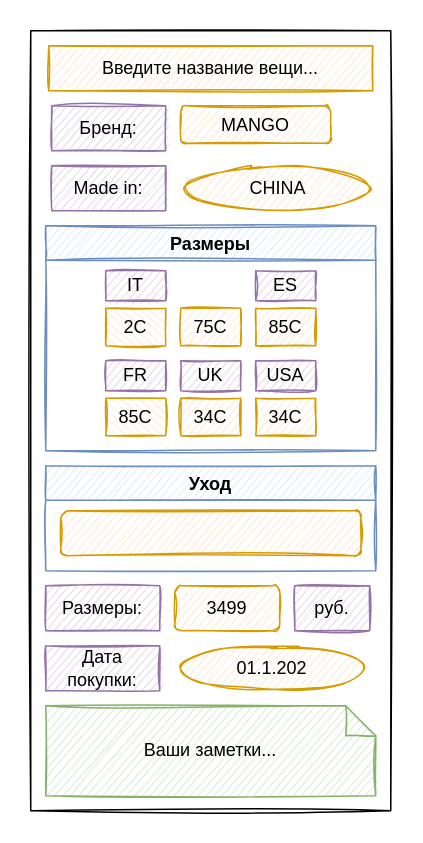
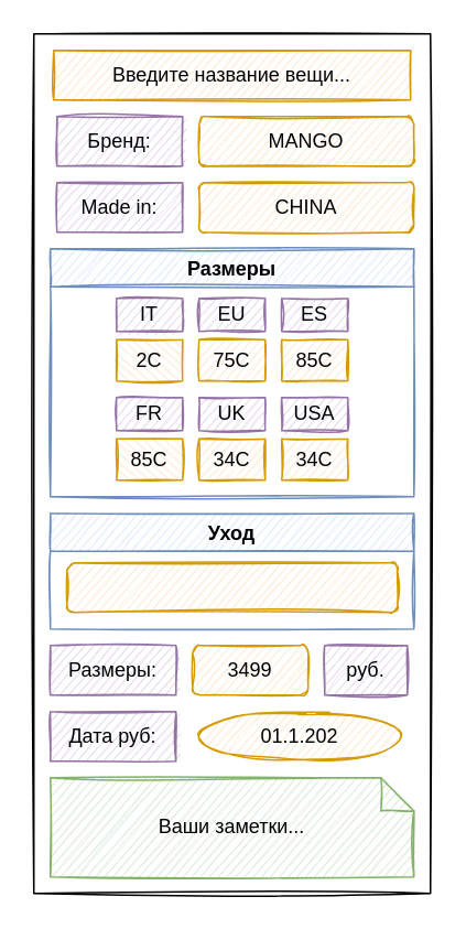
  <mxCell id="0" />
  <mxCell id="1" parent="0" />
  <mxCell id="2" value="Бренд:" style="rounded=0;whiteSpace=wrap;html=1;shadow=0;glass=0;sketch=1;fillColor=#e1d5e7;strokeColor=#9673a6;" vertex="1" parent="1"><mxGeometry x="34" y="70" width="76" height="30" as="geometry" /></mxCell>
- <mxCell id="3" value="MANGO" style="rounded=1;whiteSpace=wrap;html=1;shadow=0;glass=0;sketch=1;fillColor=#ffe6cc;strokeColor=#d79b00;" vertex="1" parent="1"><mxGeometry x="120" y="70" width="100" height="25" as="geometry" /></mxCell>
+ <mxCell id="3" value="MANGO" style="rounded=1;whiteSpace=wrap;html=1;shadow=0;glass=0;sketch=1;fillColor=#ffe6cc;strokeColor=#d79b00;" vertex="1" parent="1"><mxGeometry x="120" y="70" width="130" height="30" as="geometry" /></mxCell>
  <mxCell id="4" value="Made in:" style="rounded=0;whiteSpace=wrap;html=1;shadow=0;glass=0;sketch=1;fillColor=#e1d5e7;strokeColor=#9673a6;" vertex="1" parent="1"><mxGeometry x="34" y="110" width="76" height="30" as="geometry" /></mxCell>
- <mxCell id="5" value="CHINA" style="ellipse;whiteSpace=wrap;html=1;shadow=0;glass=0;sketch=1;fillColor=#ffe6cc;strokeColor=#d79b00;" vertex="1" parent="1"><mxGeometry x="120" y="110" width="130" height="30" as="geometry" /></mxCell>
+ <mxCell id="5" value="CHINA" style="rounded=1;whiteSpace=wrap;html=1;shadow=0;glass=0;sketch=1;fillColor=#ffe6cc;strokeColor=#d79b00;" vertex="1" parent="1"><mxGeometry x="120" y="110" width="130" height="30" as="geometry" /></mxCell>
  <mxCell id="6" value="Ваши заметки..." style="shape=note;size=20;whiteSpace=wrap;html=1;rounded=0;shadow=0;glass=0;sketch=1;fillColor=#d5e8d4;strokeColor=#82b366;" vertex="1" parent="1"><mxGeometry x="30" y="470" width="220" height="60" as="geometry" /></mxCell>
  <mxCell id="7" value="Размеры:" style="rounded=0;whiteSpace=wrap;html=1;shadow=0;glass=0;sketch=1;fillColor=#e1d5e7;strokeColor=#9673a6;" vertex="1" parent="1"><mxGeometry x="30" y="390" width="76" height="30" as="geometry" /></mxCell>
  <mxCell id="8" value="3499" style="rounded=1;whiteSpace=wrap;html=1;shadow=0;glass=0;sketch=1;fillColor=#ffe6cc;strokeColor=#d79b00;" vertex="1" parent="1"><mxGeometry x="116" y="390" width="70" height="30" as="geometry" /></mxCell>
  <mxCell id="9" value="руб." style="rounded=0;whiteSpace=wrap;html=1;shadow=0;glass=0;sketch=1;fillColor=#e1d5e7;strokeColor=#9673a6;" vertex="1" parent="1"><mxGeometry x="196" y="390" width="50" height="30" as="geometry" /></mxCell>
  <mxCell id="10" value="Введите название вещи..." style="rounded=0;whiteSpace=wrap;html=1;shadow=0;glass=0;sketch=1;fillColor=#ffe6cc;strokeColor=#d79b00;" vertex="1" parent="1"><mxGeometry x="32" y="30" width="216" height="30" as="geometry" /></mxCell>
- <mxCell id="11" value="Дата покупки:" style="rounded=0;whiteSpace=wrap;html=1;shadow=0;glass=0;sketch=1;fillColor=#e1d5e7;strokeColor=#9673a6;" vertex="1" parent="1"><mxGeometry x="30" y="430" width="76" height="30" as="geometry" /></mxCell>
+ <mxCell id="11" value="Дата руб:" style="rounded=0;whiteSpace=wrap;html=1;shadow=0;glass=0;sketch=1;fillColor=#e1d5e7;strokeColor=#9673a6;" vertex="1" parent="1"><mxGeometry x="30" y="430" width="76" height="30" as="geometry" /></mxCell>
  <mxCell id="12" value="01.1.202" style="ellipse;whiteSpace=wrap;html=1;shadow=0;glass=0;sketch=1;fillColor=#ffe6cc;strokeColor=#d79b00;" vertex="1" parent="1"><mxGeometry x="116" y="430" width="130" height="30" as="geometry" /></mxCell>
  <mxCell id="13" value="Размеры" style="swimlane;rounded=0;shadow=0;glass=0;sketch=1;fillColor=#dae8fc;strokeColor=#6c8ebf;" vertex="1" parent="1"><mxGeometry x="30" y="150" width="220" height="150" as="geometry" /></mxCell>
  <mxCell id="14" value="IT" style="rounded=0;whiteSpace=wrap;html=1;shadow=0;glass=0;sketch=1;fillColor=#e1d5e7;strokeColor=#9673a6;" vertex="1" parent="13"><mxGeometry x="40" y="30" width="40" height="20" as="geometry" /></mxCell>
+ <mxCell id="15" value="EU" style="rounded=0;whiteSpace=wrap;html=1;shadow=0;glass=0;sketch=1;fillColor=#e1d5e7;strokeColor=#9673a6;" vertex="1" parent="13"><mxGeometry x="90" y="30" width="40" height="20" as="geometry" /></mxCell>
  <mxCell id="16" value="ES" style="rounded=0;whiteSpace=wrap;html=1;shadow=0;glass=0;sketch=1;fillColor=#e1d5e7;strokeColor=#9673a6;" vertex="1" parent="13"><mxGeometry x="140" y="30" width="40" height="20" as="geometry" /></mxCell>
  <mxCell id="17" value="2C" style="rounded=0;whiteSpace=wrap;html=1;shadow=0;glass=0;sketch=1;fillColor=#ffe6cc;strokeColor=#d79b00;direction=south;" vertex="1" parent="13"><mxGeometry x="40" y="55" width="40" height="25" as="geometry" /></mxCell>
  <mxCell id="18" value="75C" style="rounded=0;whiteSpace=wrap;html=1;shadow=0;glass=0;sketch=1;fillColor=#ffe6cc;strokeColor=#d79b00;" vertex="1" parent="13"><mxGeometry x="90" y="55" width="40" height="25" as="geometry" /></mxCell>
  <mxCell id="19" value="85C" style="rounded=0;whiteSpace=wrap;html=1;shadow=0;glass=0;sketch=1;fillColor=#ffe6cc;strokeColor=#d79b00;" vertex="1" parent="13"><mxGeometry x="140" y="55" width="40" height="25" as="geometry" /></mxCell>
  <mxCell id="20" value="FR" style="rounded=0;whiteSpace=wrap;html=1;shadow=0;glass=0;sketch=1;fillColor=#e1d5e7;strokeColor=#9673a6;" vertex="1" parent="13"><mxGeometry x="40" y="90" width="40" height="20" as="geometry" /></mxCell>
  <mxCell id="21" value="UK" style="rounded=0;whiteSpace=wrap;html=1;shadow=0;glass=0;sketch=1;fillColor=#e1d5e7;strokeColor=#9673a6;" vertex="1" parent="13"><mxGeometry x="90" y="90" width="40" height="20" as="geometry" /></mxCell>
  <mxCell id="22" value="USA" style="rounded=0;whiteSpace=wrap;html=1;shadow=0;glass=0;sketch=1;fillColor=#e1d5e7;strokeColor=#9673a6;" vertex="1" parent="13"><mxGeometry x="140" y="90" width="40" height="20" as="geometry" /></mxCell>
  <mxCell id="23" value="85C" style="rounded=0;whiteSpace=wrap;html=1;shadow=0;glass=0;sketch=1;fillColor=#ffe6cc;strokeColor=#d79b00;direction=south;" vertex="1" parent="13"><mxGeometry x="40" y="115" width="40" height="25" as="geometry" /></mxCell>
  <mxCell id="24" value="34C" style="rounded=0;whiteSpace=wrap;html=1;shadow=0;glass=0;sketch=1;fillColor=#ffe6cc;strokeColor=#d79b00;" vertex="1" parent="13"><mxGeometry x="90" y="115" width="40" height="25" as="geometry" /></mxCell>
  <mxCell id="25" value="34C" style="rounded=0;whiteSpace=wrap;html=1;shadow=0;glass=0;sketch=1;fillColor=#ffe6cc;strokeColor=#d79b00;" vertex="1" parent="13"><mxGeometry x="140" y="115" width="40" height="25" as="geometry" /></mxCell>
  <mxCell id="26" value="Уход" style="swimlane;rounded=0;shadow=0;glass=0;sketch=1;fillColor=#dae8fc;strokeColor=#6c8ebf;" vertex="1" parent="1"><mxGeometry x="30" y="310" width="220" height="70" as="geometry" /></mxCell>
  <mxCell id="27" value="&lt;span style=&quot;color: rgba(0 , 0 , 0 , 0) ; font-family: monospace ; font-size: 0px&quot;&gt;%3CmxGraphModel%3E%3Croot%3E%3CmxCell%20id%3D%220%22%2F%3E%3CmxCell%20id%3D%221%22%20parent%3D%220%22%2F%3E%3CmxCell%20id%3D%222%22%20value%3D%22MANGO%22%20style%3D%22rounded%3D1%3BwhiteSpace%3Dwrap%3Bhtml%3D1%3Bshadow%3D0%3Bglass%3D0%3Bsketch%3D1%3BfillColor%3D%23ffe6cc%3BstrokeColor%3D%23d79b00%3B%22%20vertex%3D%221%22%20parent%3D%221%22%3E%3CmxGeometry%20x%3D%22380%22%20y%3D%2280%22%20width%3D%22130%22%20height%3D%2230%22%20as%3D%22geometry%22%2F%3E%3C%2FmxCell%3E%3C%2Froot%3E%3C%2FmxGraphModel%3E&lt;/span&gt;" style="rounded=1;whiteSpace=wrap;html=1;shadow=0;glass=0;sketch=1;fillColor=#ffe6cc;strokeColor=#d79b00;" vertex="1" parent="26"><mxGeometry x="10" y="30" width="200" height="30" as="geometry" /></mxCell>
  <mxCell id="28" value="" style="shape=image;verticalLabelPosition=bottom;labelBackgroundColor=#ffffff;verticalAlign=top;aspect=fixed;imageAspect=0;image=https://static1.kupivip.ru/kupivip/info_pages/uhod-za-odezhdoi-i-obuvu/symbols/image088.png;" vertex="1" parent="26"><mxGeometry x="64" y="34" width="24" height="24" as="geometry" /></mxCell>
  <mxCell id="29" value="" style="shape=image;verticalLabelPosition=bottom;labelBackgroundColor=#ffffff;verticalAlign=top;aspect=fixed;imageAspect=0;image=https://static1.kupivip.ru/kupivip/info_pages/uhod-za-odezhdoi-i-obuvu/symbols/image089.png;" vertex="1" parent="26"><mxGeometry x="94" y="34" width="24" height="24" as="geometry" /></mxCell>
  <mxCell id="30" value="" style="shape=image;verticalLabelPosition=bottom;labelBackgroundColor=#ffffff;verticalAlign=top;aspect=fixed;imageAspect=0;image=https://static1.kupivip.ru/kupivip/info_pages/uhod-za-odezhdoi-i-obuvu/symbols/image090.png;" vertex="1" parent="26"><mxGeometry x="118" y="34" width="26" height="26" as="geometry" /></mxCell>
  <mxCell id="31" value="" style="shape=image;verticalLabelPosition=bottom;labelBackgroundColor=#ffffff;verticalAlign=top;aspect=fixed;imageAspect=0;image=https://static1.kupivip.ru/kupivip/info_pages/uhod-za-odezhdoi-i-obuvu/symbols/image091.png;" vertex="1" parent="26"><mxGeometry x="142" y="34" width="24" height="24" as="geometry" /></mxCell>
  <mxCell id="32" value="" style="rounded=0;whiteSpace=wrap;html=1;glass=0;shadow=0;sketch=1;fillColor=none;" vertex="1" parent="26"><mxGeometry x="-10" y="-290" width="240" height="520" as="geometry" /></mxCell>
